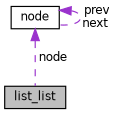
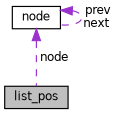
  digraph {
    node [color=black fontname=Helvetica fontsize=10 shape=record style=filled]
    edge [color=darkorchid3 dir=back fontname=Helvetica fontsize=10 labelfontname=Helvetica labelfontsize=10 style=dashed]
-   n1 [fillcolor=grey75 fontcolor=black height=0.2 label=list_list width=0.4]
+   n1 [fillcolor=grey75 fontcolor=black height=0.2 label=list_pos width=0.4]
    n2 [fillcolor=white height=0.2 label="node" width=0.4]
    n2 -> n1 [label=" node"]
    n2 -> n2 [label=" prev\nnext"]
  }
